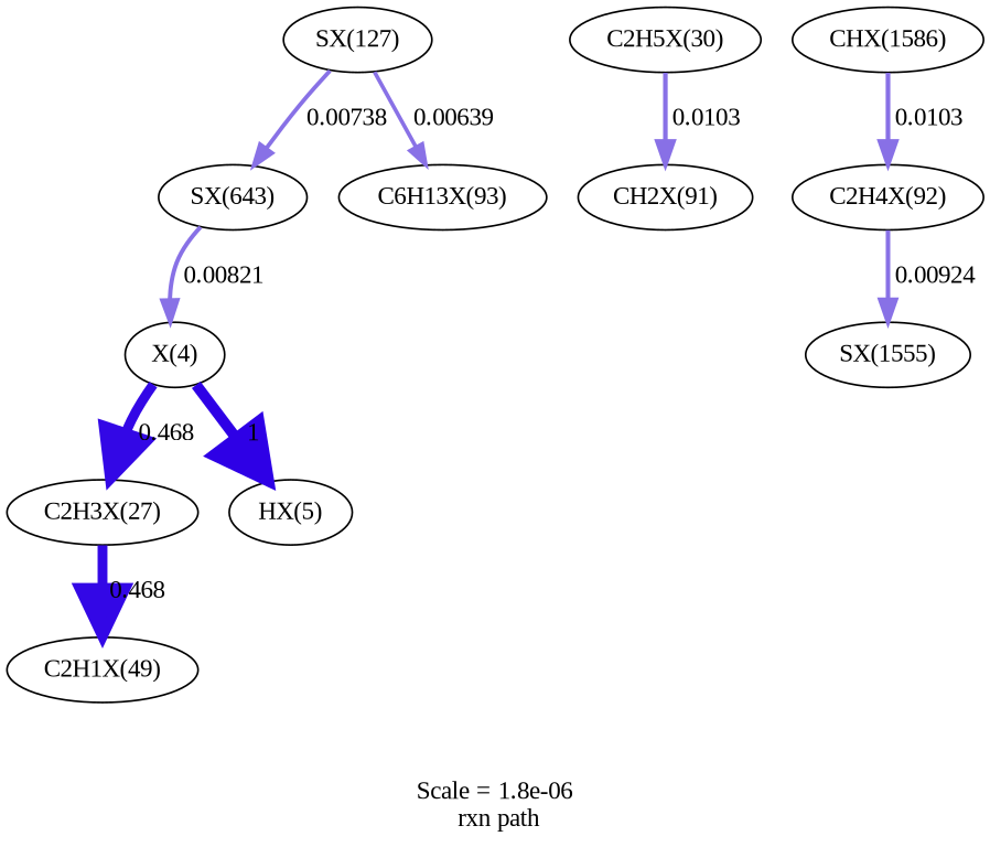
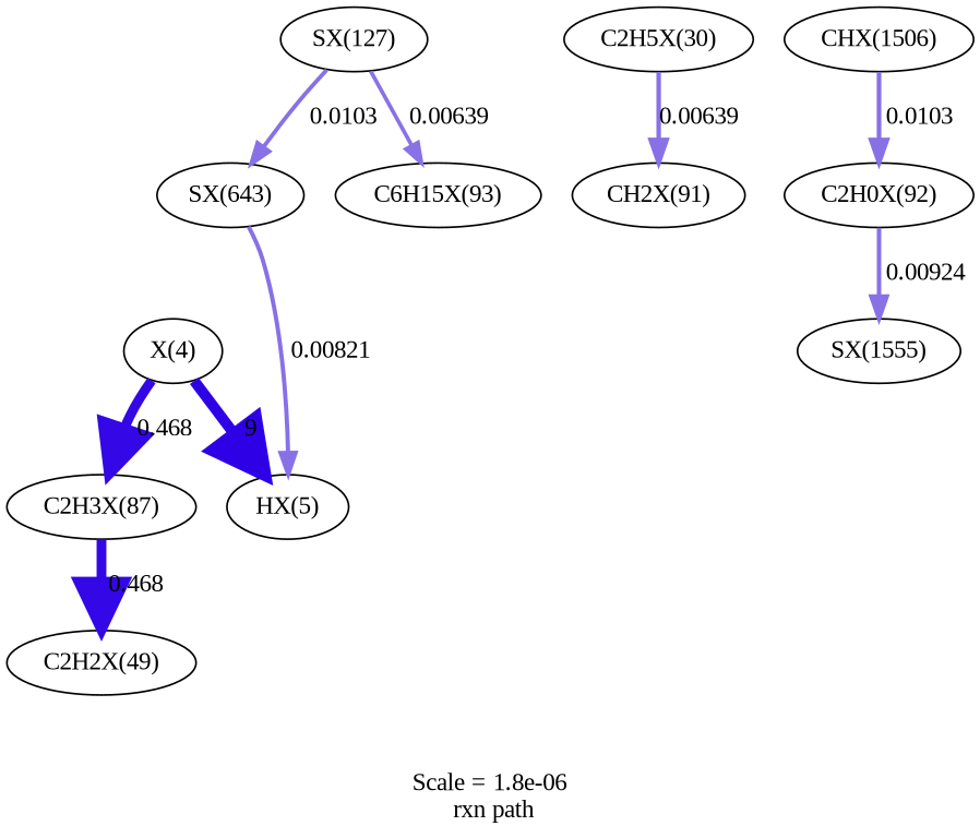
  digraph {
    fontname="Liberation Serif"
    label="Scale = 1.8e-06\l rxn path"
    node [fontname="Liberation Serif"]
    edge [arrowsize=2.71 color="0.7, 0.968, 0.9" fontname="Liberation Serif" style="setlinewidth(5.43)"]
    n1 [label="X(4)"]
    n2 [label="HX(5)"]
-   n3 [label="C2H3X(27)"]
-   n4 [label="C2H1X(49)"]
+   n3 [label="C2H3X(87)"]
+   n4 [label="C2H2X(49)"]
    n5 [label="C2H5X(30)"]
    n6 [label="CH2X(91)"]
    n7 [label="SX(127)"]
    n8 [label="SX(643)"]
-   n9 [label="C6H13X(93)"]
-   n10 [label="CHX(1586)"]
-   n11 [label="C2H4X(92)"]
+   n9 [label="C6H15X(93)"]
+   n10 [label="CHX(1506)"]
+   n11 [label="C2H0X(92)"]
    n12 [label="SX(1555)"]
-   n1 -> n2 [arrowsize=3 color="0.7, 1.5, 0.9" label=" 1" style="setlinewidth(6)"]
+   n1 -> n2 [arrowsize=3 color="0.7, 1.5, 0.9" label=" 9" style="setlinewidth(6)"]
    n1 -> n3 [label=" 0.468"]
    n3 -> n4 [label=" 0.468"]
-   n5 -> n6 [arrowsize=1.27 color="0.7, 0.51, 0.9" label=" 0.0103" style="setlinewidth(2.54)"]
-   n7 -> n8 [arrowsize=1.15 color="0.7, 0.507, 0.9" label=" 0.00738" style="setlinewidth(2.29)"]
+   n5 -> n6 [arrowsize=1.27 color="0.7, 0.51, 0.9" label=" 0.00639" style="setlinewidth(2.54)"]
+   n7 -> n8 [arrowsize=1.15 color="0.7, 0.507, 0.9" label=" 0.0103" style="setlinewidth(2.29)"]
    n7 -> n9 [arrowsize=1.09 color="0.7, 0.506, 0.9" label=" 0.00639" style="setlinewidth(2.19)"]
-   n8 -> n1 [arrowsize=1.19 color="0.7, 0.508, 0.9" label=" 0.00821" style="setlinewidth(2.37)"]
+   n8 -> n2 [arrowsize=1.19 color="0.7, 0.508, 0.9" label=" 0.00821" style="setlinewidth(2.37)"]
    n10 -> n11 [arrowsize=1.27 color="0.7, 0.51, 0.9" label=" 0.0103" style="setlinewidth(2.54)"]
    n11 -> n12 [arrowsize=1.23 color="0.7, 0.509, 0.9" label=" 0.00924" style="setlinewidth(2.46)"]
  }
